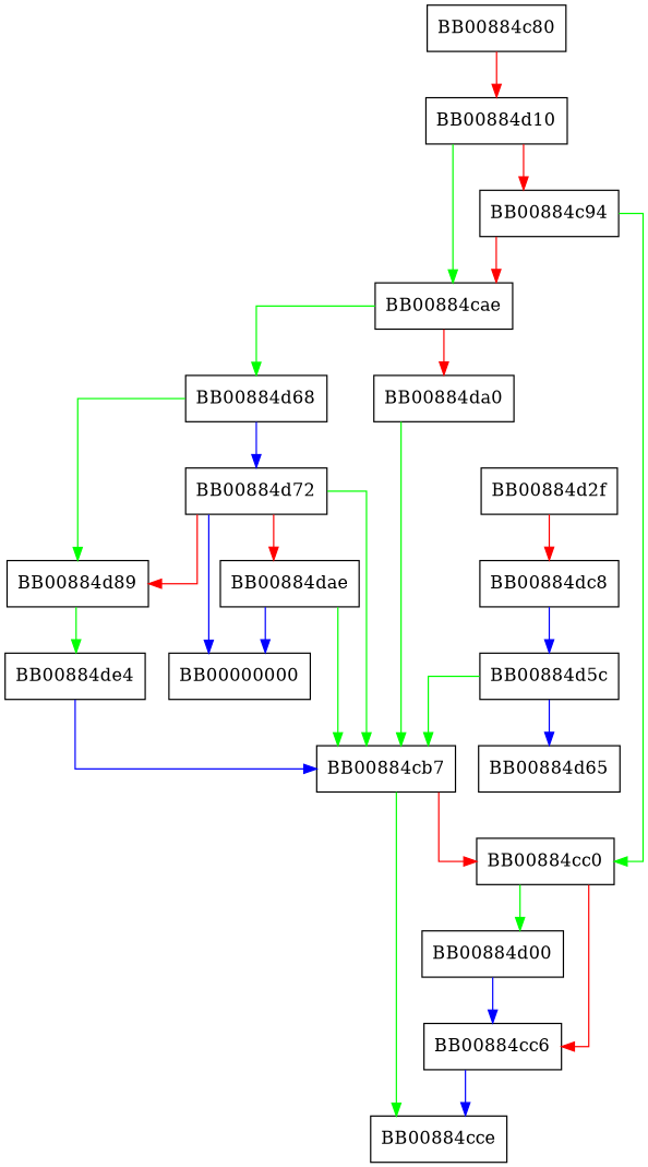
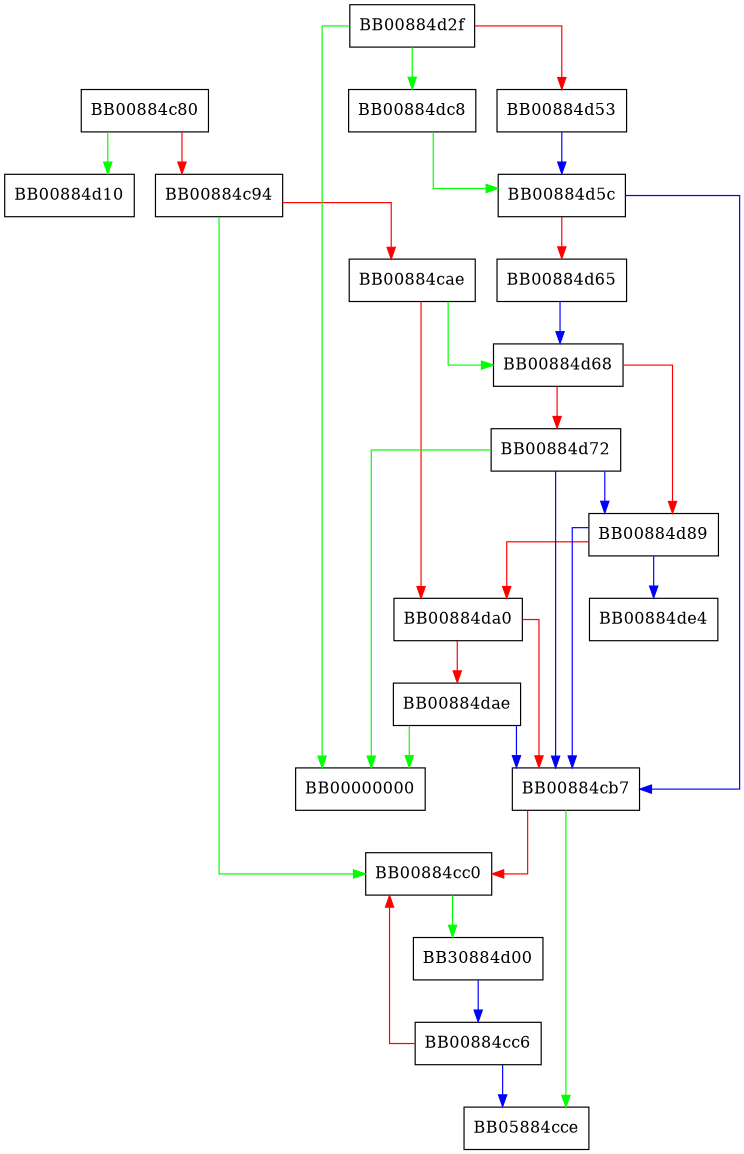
  digraph {
    splines=ortho
    node [shape=box]
    edge [color=green]
    BB00884c80
    BB00884d10
    BB00884c94
    BB00884cae
    BB00884cc0
    BB00884d68
    BB00884da0
    BB00884d89
    BB00884d72
    BB00884cb7
-   BB00884cce
+   BB00884cce [label=BB05884cce]
    BB00884de4
    BB00000000
-   BB00884d00
+   BB00884d00 [label=BB30884d00]
    BB00884cc6
    BB00884dc8
    BB00884d5c
    BB00884d2f
+   BB00884d53
    BB00884d65
    BB00884dae
-   BB00884c80 -> BB00884d10 [color=red]
-   BB00884d10 -> BB00884c94 [color=red]
-   BB00884d10 -> BB00884cae
+   BB00884c80 -> BB00884d10
+   BB00884c80 -> BB00884c94 [color=red]
    BB00884c94 -> BB00884cae [color=red]
    BB00884c94 -> BB00884cc0
    BB00884cae -> BB00884d68
    BB00884cae -> BB00884da0 [color=red]
    BB00884cc0 -> BB00884d00
-   BB00884cc0 -> BB00884cc6 [color=red]
-   BB00884d68 -> BB00884d89
-   BB00884d68 -> BB00884d72 [color=blue]
-   BB00884da0 -> BB00884cb7
-   BB00884d72 -> BB00884dae [color=red]
-   BB00884d89 -> BB00884de4
-   BB00884d72 -> BB00884d89 [color=red]
-   BB00884d72 -> BB00884cb7
-   BB00884d72 -> BB00000000 [color=blue]
+   BB00884cc6 -> BB00884cc0 [color=red]
+   BB00884d68 -> BB00884d89 [color=red]
+   BB00884d68 -> BB00884d72 [color=red]
+   BB00884da0 -> BB00884cb7 [color=red]
+   BB00884da0 -> BB00884dae [color=red]
+   BB00884d89 -> BB00884da0 [color=red]
+   BB00884d89 -> BB00884de4 [color=blue]
+   BB00884d72 -> BB00884d89 [color=blue]
+   BB00884d72 -> BB00884cb7 [color=blue]
+   BB00884d72 -> BB00000000
    BB00884cb7 -> BB00884cc0 [color=red]
    BB00884cb7 -> BB00884cce
-   BB00884de4 -> BB00884cb7 [color=blue]
+   BB00884d89 -> BB00884cb7 [color=blue]
    BB00884d00 -> BB00884cc6 [color=blue]
    BB00884cc6 -> BB00884cce [color=blue]
-   BB00884dc8 -> BB00884d5c [color=blue]
-   BB00884d5c -> BB00884cb7
-   BB00884d5c -> BB00884d65 [color=blue]
-   BB00884d2f -> BB00884dc8 [color=red]
-   BB00884dae -> BB00884cb7
-   BB00884dae -> BB00000000 [color=blue]
+   BB00884dc8 -> BB00884d5c
+   BB00884d5c -> BB00884cb7 [color=blue]
+   BB00884d5c -> BB00884d65 [color=red]
+   BB00884d2f -> BB00000000
+   BB00884d2f -> BB00884dc8
+   BB00884d2f -> BB00884d53 [color=red]
+   BB00884d53 -> BB00884d5c [color=blue]
+   BB00884d65 -> BB00884d68 [color=blue]
+   BB00884dae -> BB00884cb7 [color=blue]
+   BB00884dae -> BB00000000
  }
